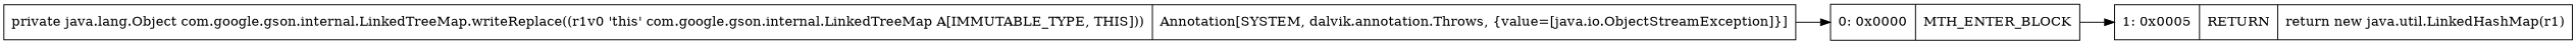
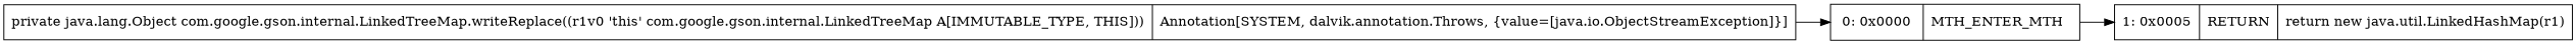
  digraph {
    rankdir=LR
    node [shape=record]
-   n1 [label="{0\:\ 0x0000|MTH_ENTER_BLOCK\l}"]
+   n1 [label="{0\:\ 0x0000|MTH_ENTER_MTH\l}"]
    n2 [label="{1\:\ 0x0005|RETURN\l|return new java.util.LinkedHashMap(r1)\l}"]
    n3 [label="{private java.lang.Object com.google.gson.internal.LinkedTreeMap.writeReplace((r1v0 'this' com.google.gson.internal.LinkedTreeMap A[IMMUTABLE_TYPE, THIS]))  | Annotation[SYSTEM, dalvik.annotation.Throws, \{value=[java.io.ObjectStreamException]\}]\l}"]
    n1 -> n2
    n3 -> n1
  }
